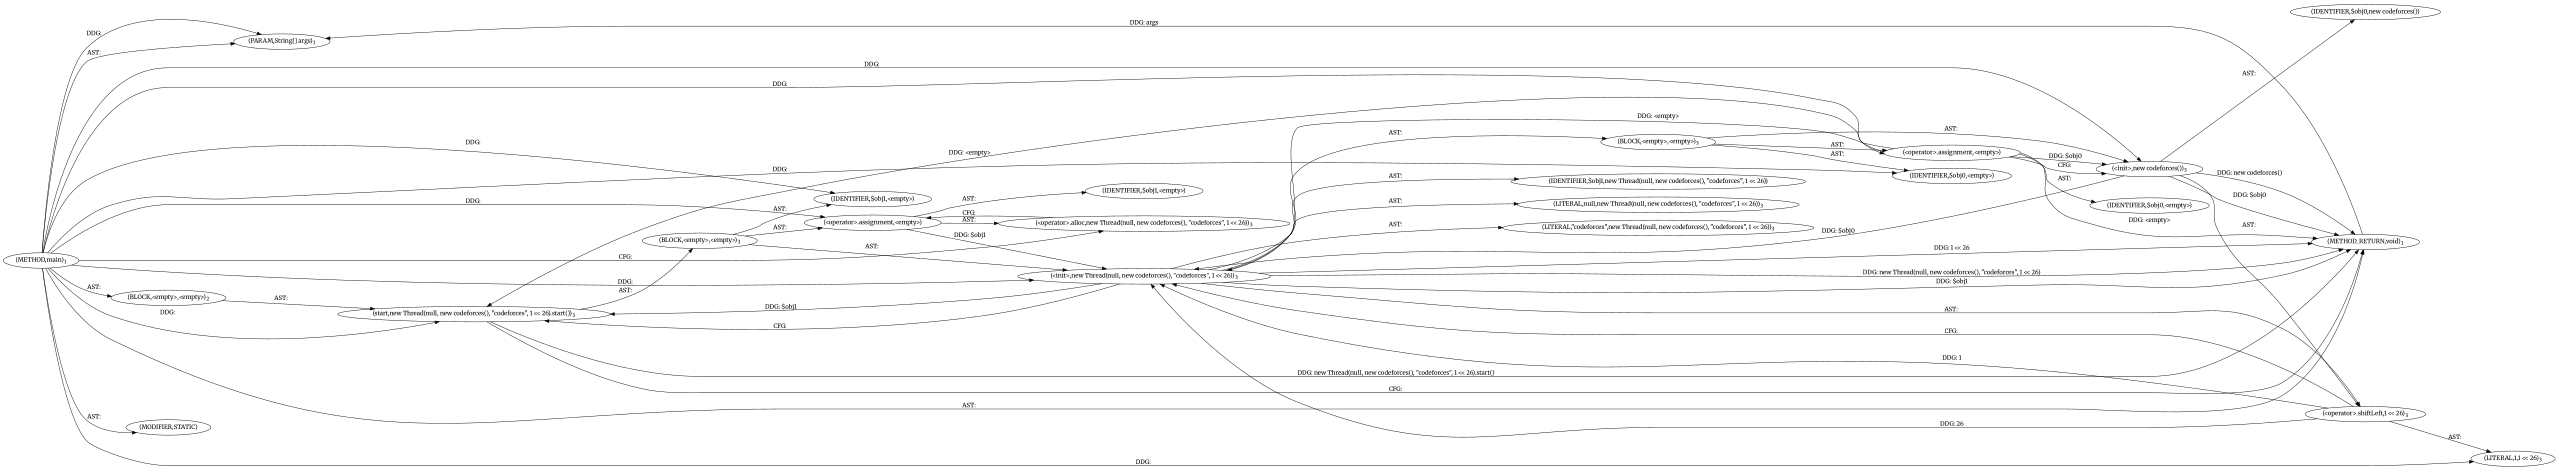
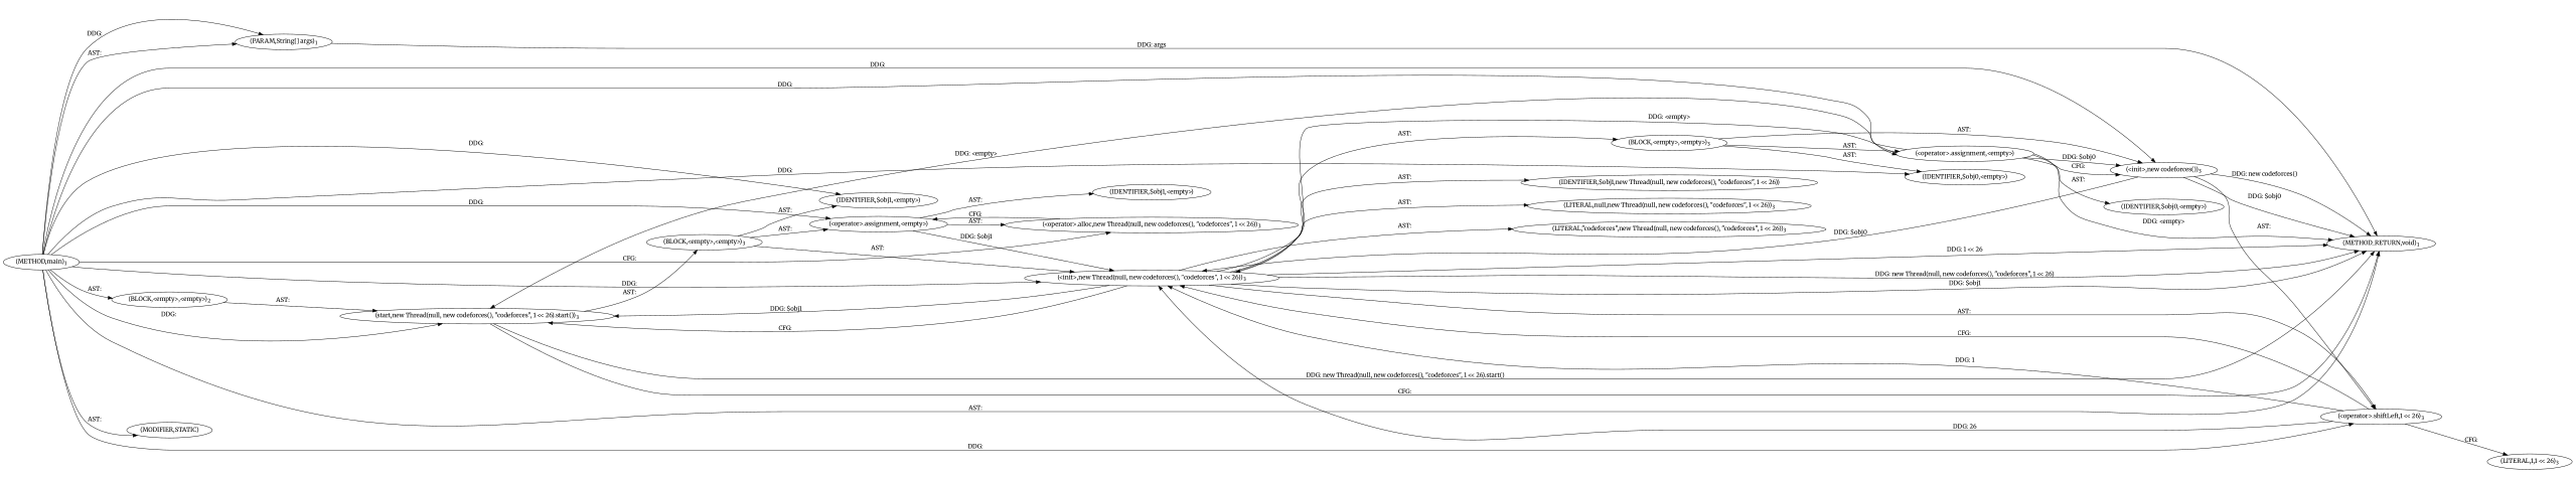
  digraph {
    fontname=Merriweather
    rankdir=LR
    node [fontname=Merriweather]
    edge [fontname=Merriweather]
    n1 [label=<(METHOD,main)<SUB>1</SUB>>]
    n2 [label=<(PARAM,String[] args)<SUB>1</SUB>>]
    n3 [label=<(BLOCK,&lt;empty&gt;,&lt;empty&gt;)<SUB>2</SUB>>]
    n4 [label=<(start,new Thread(null, new codeforces(), &quot;codeforces&quot;, 1 &lt;&lt; 26).start())<SUB>3</SUB>>]
    n5 [label=<(&lt;operator&gt;.assignment,&lt;empty&gt;)>]
    n6 [label=<(&lt;operator&gt;.alloc,new Thread(null, new codeforces(), &quot;codeforces&quot;, 1 &lt;&lt; 26))<SUB>3</SUB>>]
    n7 [label=<(&lt;init&gt;,new Thread(null, new codeforces(), &quot;codeforces&quot;, 1 &lt;&lt; 26))<SUB>3</SUB>>]
    n8 [label=<(&lt;operator&gt;.assignment,&lt;empty&gt;)>]
    n9 [label=<(&lt;init&gt;,new codeforces())<SUB>3</SUB>>]
    n10 [label=<(IDENTIFIER,$obj0,&lt;empty&gt;)>]
    n11 [label=<(&lt;operator&gt;.shiftLeft,1 &lt;&lt; 26)<SUB>3</SUB>>]
    n12 [label=<(IDENTIFIER,$obj1,&lt;empty&gt;)>]
    n13 [label=<(MODIFIER,STATIC)>]
    n14 [label=<(METHOD_RETURN,void)<SUB>1</SUB>>]
    n15 [label=<(BLOCK,&lt;empty&gt;,&lt;empty&gt;)<SUB>3</SUB>>]
    n16 [label=<(IDENTIFIER,$obj1,&lt;empty&gt;)>]
    n17 [label=<(IDENTIFIER,$obj1,new Thread(null, new codeforces(), &quot;codeforces&quot;, 1 &lt;&lt; 26))>]
    n18 [label=<(LITERAL,null,new Thread(null, new codeforces(), &quot;codeforces&quot;, 1 &lt;&lt; 26))<SUB>3</SUB>>]
    n19 [label=<(BLOCK,&lt;empty&gt;,&lt;empty&gt;)<SUB>3</SUB>>]
    n20 [label=<(LITERAL,&quot;codeforces&quot;,new Thread(null, new codeforces(), &quot;codeforces&quot;, 1 &lt;&lt; 26))<SUB>3</SUB>>]
    n21 [label=<(IDENTIFIER,$obj0,&lt;empty&gt;)>]
-   n22 [label=<(IDENTIFIER,$obj0,new codeforces())>]
    n23 [label=<(LITERAL,1,1 &lt;&lt; 26)<SUB>3</SUB>>]
    n1 -> n2 [label="AST: "]
    n1 -> n2 [label="DDG: "]
    n1 -> n3 [label="AST: "]
    n1 -> n4 [label="DDG: "]
    n1 -> n5 [label="DDG: "]
    n1 -> n6 [label="CFG: "]
    n1 -> n7 [label="DDG: "]
    n1 -> n8 [label="DDG: "]
    n1 -> n9 [label="DDG: "]
    n1 -> n10 [label="DDG: "]
-   n1 -> n23 [label="DDG: "]
+   n1 -> n11 [label="DDG: "]
    n1 -> n12 [label="DDG: "]
    n1 -> n13 [label="AST: "]
    n1 -> n14 [label="AST: "]
-   n14 -> n2 [label="DDG: args"]
+   n2 -> n14 [label="DDG: args"]
    n3 -> n4 [label="AST: "]
    n4 -> n14 [label="CFG: "]
    n4 -> n14 [label="DDG: new Thread(null, new codeforces(), &quot;codeforces&quot;, 1 &lt;&lt; 26).start()"]
    n4 -> n15 [label="AST: "]
    n5 -> n6 [label="AST: "]
    n5 -> n7 [label="DDG: $obj1"]
    n5 -> n16 [label="AST: "]
    n6 -> n5 [label="CFG: "]
    n7 -> n4 [label="CFG: "]
    n7 -> n4 [label="DDG: $obj1"]
    n7 -> n11 [label="AST: "]
    n7 -> n14 [label="DDG: $obj1"]
    n7 -> n14 [label="DDG: 1 &lt;&lt; 26"]
    n7 -> n14 [label="DDG: new Thread(null, new codeforces(), &quot;codeforces&quot;, 1 &lt;&lt; 26)"]
    n7 -> n17 [label="AST: "]
    n7 -> n18 [label="AST: "]
    n7 -> n19 [label="AST: "]
    n7 -> n20 [label="AST: "]
    n8 -> n4 [label="DDG: &lt;empty&gt;"]
    n8 -> n7 [label="DDG: &lt;empty&gt;"]
    n8 -> n9 [label="CFG: "]
    n8 -> n9 [label="DDG: $obj0"]
    n8 -> n14 [label="DDG: &lt;empty&gt;"]
    n8 -> n21 [label="AST: "]
    n9 -> n7 [label="DDG: $obj0"]
    n9 -> n11 [label="AST: "]
    n9 -> n14 [label="DDG: $obj0"]
    n9 -> n14 [label="DDG: new codeforces()"]
-   n9 -> n22 [label="AST: "]
    n11 -> n7 [label="CFG: "]
    n11 -> n7 [label="DDG: 1"]
    n11 -> n7 [label="DDG: 26"]
-   n11 -> n23 [label="AST: "]
+   n11 -> n23 [label="CFG: "]
    n15 -> n5 [label="AST: "]
    n15 -> n7 [label="AST: "]
    n15 -> n12 [label="AST: "]
    n19 -> n8 [label="AST: "]
    n19 -> n9 [label="AST: "]
    n19 -> n10 [label="AST: "]
  }
